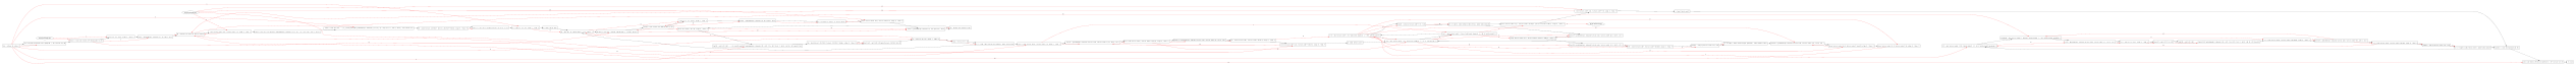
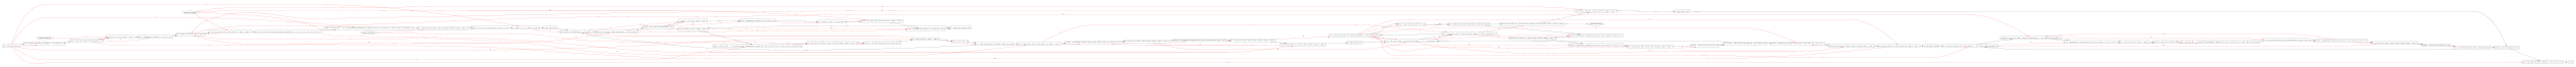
  digraph {
    fontname="Roboto Mono"
    rankdir=LR
    node [fontname="Roboto Mono" shape=record]
    edge [fontname="Roboto Mono" color=red]
    n1 [label="  %ch = alloca i8, align 1"]
    n2 [label="  call void @llvm.lifetime.start.p0i8(i64 1, i8* nonnull %ch) #3"]
    n3 [label="  %call2 = call i32 (i8*, ...) @__isoc99_scanf(i8* getelementptr inbounds ([3 x i8], [3 x i8]* @.str.1, i64 0, i64 0), i8* nonnull %ch)"]
    n4 [label="  %2 = load i8, i8* %ch, align 1, !tbaa !9"]
    n5 [label="  %call9 = call i32 (i8*, ...) @__isoc99_scanf(i8* getelementptr inbounds ([3 x i8], [3 x i8]* @.str.1, i64 0, i64 0), i8* nonnull %ch)"]
    n6 [label="  %7 = load i8, i8* %ch, align 1, !tbaa !9"]
    n7 [label="  call void @llvm.lifetime.end.p0i8(i64 1, i8* nonnull %ch) #3"]
    n8 [label="  %call = tail call noalias i8* @malloc(i64 16) #3"]
    n9 [label="  %1 = load %struct._IO_FILE*, %struct._IO_FILE** @stdin, align 8, !tbaa !8"]
    n10 [label="  br label %while.body"]
    n11 [label="  %3 = phi i8 [ %7, %while.body ], [ %2, %entry ]"]
    n12 [label="  %6 = load %struct._IO_FILE*, %struct._IO_FILE** @stdin, align 8, !tbaa !8"]
    n13 [label="%cmp = end eq i8 %7, 48"]
    n14 [label="  ret void"]
    n15 [label="  store i8 0, i8* %call, align 8, !tbaa !2"]
    n16 [label="  %next = getelementptr inbounds i8, i8* %call, i64 8"]
    n17 [label="  %q.072.in = phi i8* [ %call5, %while.body ], [ %call, %entry ]"]
    n18 [label="  %0 = bitcast i8* %next to %struct.node**"]
    n19 [label="  %call5 = call noalias i8* @malloc(i64 16) #3"]
    n20 [label="  %next8 = getelementptr inbounds i8, i8* %q.072.in, i64 8"]
    n21 [label="  store %struct.node* null, %struct.node** %0, align 8, !tbaa !7"]
    n22 [label="  %.pre = load %struct.node*, %struct.node** %0, align 8, !tbaa !7"]
    n23 [label="  %next2870 = phi %struct.node** [ %next28, %while.body31 ], [ %0, %while.body31.preheader ]"]
    n24 [label="  %puts = tail call i32 @puts(i8* getelementptr inbounds ([19 x i8], [19 x i8]* @str, i64 0, i64 0))"]
    n25 [label="  %next12 = getelementptr inbounds %struct.node, %struct.node* %.pre, i64 0, i32 1"]
    n26 [label="  %q.1 = phi %struct.node* [ %.pre, %while.end.loopexit ], [ %p.0, %while.body18 ]"]
    n27 [label="  %c33 = getelementptr inbounds %struct.node, %struct.node* %11, i64 0, i32 0"]
    n28 [label="  %13 = load %struct.node*, %struct.node** %next2870, align 8, !tbaa !7"]
    n29 [label="  %call.i = call i32 @_IO_getc(%struct._IO_FILE* %1) #3"]
    n30 [label="  store i8 %3, i8* %call5, align 8, !tbaa !2"]
    n31 [label="  %next7 = getelementptr inbounds i8, i8* %call5, i64 8"]
    n32 [label="  store i8* %call5, i8** %5, align 8, !tbaa !7"]
    n33 [label="  %5 = bitcast i8* %next8 to i8**"]
    n34 [label="  %4 = bitcast i8* %next7 to %struct.node**"]
    n35 [label="  store %struct.node* null, %struct.node** %4, align 8, !tbaa !7"]
    n36 [label="  %call.i67 = call i32 @_IO_getc(%struct._IO_FILE* %6) #3"]
    n37 [label="  br i1 %cmp, label %while.end.loopexit, label %while.body"]
    n38 [label="  %8 = load %struct.node*, %struct.node** %next12, align 8, !tbaa !7"]
    n39 [label="  %r.0 = phi %struct.node* [ %9, %while.end.loopexit ], [ %10, %while.body18 ]"]
    n40 [label="  store %struct.node* %q.1, %struct.node** inttoptr (i64 8 to %struct.node**), align 8, !tbaa !7"]
    n41 [label="  store %struct.node* %q.1, %struct.node** %next19, align 8, !tbaa !7"]
    n42 [label="  %next13 = getelementptr inbounds %struct.node, %struct.node* %8, i64 0, i32 1"]
    n43 [label="  %p.0 = phi %struct.node* [ %8, %while.end.loopexit ], [ %r.0, %while.body18 ]"]
    n44 [label="  %9 = load %struct.node*, %struct.node** %next13, align 8, !tbaa !7"]
    n45 [label="  %next19 = getelementptr inbounds %struct.node, %struct.node* %p.0, i64 0, i32 1"]
    n46 [label="  store %struct.node* %p.0, %struct.node** %next25, align 8, !tbaa !7"]
    n47 [label="  store %struct.node* null, %struct.node** %next12, align 8, !tbaa !7"]
    n48 [label="  br label %while.cond15"]
    n49 [label="  %cmp16 = icmp eq %struct.node* %r.0, null"]
    n50 [label="  %next20 = getelementptr inbounds %struct.node, %struct.node* %r.0, i64 0, i32 1"]
    n51 [label="  %next25 = getelementptr inbounds %struct.node, %struct.node* %r.0, i64 0, i32 1"]
    n52 [label="  store %struct.node* %r.0, %struct.node** %0, align 8, !tbaa !7"]
    n53 [label="  %11 = phi %struct.node* [ %14, %while.body31 ], [ %r.0, %while.body31.preheader ]"]
    n54 [label="  store %struct.node* null, %struct.node** %0, align 8, !tbaa !7"]
    Node0x5590255e2028 [shape=""]
    n56 [label="  br i1 %cmp16, label %while.end24.thread, label %while.body18"]
    n57 [label="  %10 = load %struct.node*, %struct.node** %next20, align 8, !tbaa !7"]
+   n58 [label="  br label %while.body31"]
    n59 [label="  br label %while.end37"]
    n60 [label="  %putchar = call i32 @putchar(i32 10)"]
    n61 [label="  %cmp21 = icmp eq %struct.node* %10, null"]
    n62 [label="  br i1 %cmp21, label %while.body31.preheader, label %while.cond15"]
    n63 [label="  %12 = load i8, i8* %c33, align 8, !tbaa !2"]
    n64 [label="  %next28 = getelementptr inbounds %struct.node, %struct.node* %13, i64 0, i32 1"]
    n65 [label="  %conv34 = sext i8 %12 to i32"]
    n66 [label="  %call35 = call i32 (i8*, ...) @printf(i8* getelementptr inbounds ([6 x i8], [6 x i8]* @.str.2, i64 0, i64 0), i32 %conv34)"]
    n67 [label="  %14 = load %struct.node*, %struct.node** %next28, align 8, !tbaa !7"]
    n68 [label="  %cmp29 = icmp eq %struct.node* %14, null"]
    n69 [label="  br i1 %cmp29, label %while.end37, label %while.body31"]
    Node0x5590255dcaa0 [shape=""]
    Node0x5590255ddf60 [shape=""]
+   Node0x5590255db958 [shape=""]
    n1 -> n2 [color=""]
    n1 -> n2 [label=1]
    n1 -> n3 [label=8]
    n1 -> n4 [label=11]
    n1 -> n5 [label=26]
    n1 -> n6 [label=29]
    n1 -> n7 [label=76]
    n2 -> n8 [color=""]
    n3 -> n9 [color=""]
    n4 -> n10 [color=""]
    n4 -> n11 [label=13]
    n5 -> n12 [color=""]
    n6 -> n11 [label=12]
    n6 -> n13 [color=""]
    n6 -> n13 [label=30]
    n7 -> n14 [color=""]
    n8 -> n15 [color=""]
    n8 -> n16 [label=4]
    n8 -> n17 [label=15]
    n9 -> n29 [color=""]
    n9 -> n29 [label=10]
    n10 -> n11 [color=""]
    n11 -> n17 [color=""]
    n11 -> n30 [label=16]
    n12 -> n36 [color=""]
    n12 -> n36 [label=28]
    n13 -> n37 [color=""]
    n13 -> n37 [label=31]
-   Node0x5590255dcaa0 -> n8 [label=3]
+   n15 -> n8 [label=3]
    n15 -> n16 [color=""]
    n16 -> n18 [color=""]
    n16 -> n18 [label=5]
    n17 -> n19 [color=""]
    n17 -> n20 [label=22]
    n18 -> n21 [color=""]
    n18 -> n22 [label=32]
    n18 -> n23 [label=66]
    n19 -> n17 [label=14]
    n19 -> n30 [color=""]
    n19 -> n31 [label=38]
    n19 -> n32 [label=24]
    n20 -> n33 [color=""]
    n20 -> n33 [label=23]
    n21 -> n18 [label=7]
    n21 -> n24 [color=""]
    n22 -> n25 [color=""]
    n22 -> n25 [label=33]
    n22 -> n26 [label=41]
    n23 -> n27 [color=""]
    n23 -> n28 [label=71]
    n24 -> n3 [color=""]
    n25 -> n38 [color=""]
    n25 -> n38 [label=34]
    n26 -> n39 [color=""]
    n26 -> n40 [label=47]
    n26 -> n41 [label=52]
    n27 -> n63 [color=""]
    n27 -> n63 [label=68]
    n28 -> n64 [color=""]
    n28 -> n64 [label=72]
    n29 -> n4 [color=""]
    n30 -> n19 [label=17]
    n30 -> n31 [color=""]
    n31 -> n34 [color=""]
    n31 -> n34 [label=19]
    n32 -> n5 [color=""]
    n32 -> n20 [label=25]
    n33 -> n32 [color=""]
    n34 -> n35 [color=""]
    n35 -> n20 [color=""]
    n35 -> n34 [label=21]
    n36 -> n6 [color=""]
    n37 -> n11 [color=""]
    n37 -> n22 [color=""]
    n38 -> n42 [color=""]
    n38 -> n42 [label=35]
    n38 -> n43 [label=39]
    n39 -> n43 [label=40]
    n39 -> n49 [color=""]
    n39 -> n49 [label=45]
    n39 -> n50 [label=54]
    n39 -> n51 [label=58]
    n39 -> n52 [label=61]
    n39 -> n53 [label=64]
    n40 -> n54 [color=""]
    n40 -> Node0x5590255e2028 [label=48]
    n41 -> n45 [label=53]
    n41 -> n50 [color=""]
    n42 -> n44 [color=""]
    n42 -> n44 [label=36]
    n43 -> n26 [color=""]
    n43 -> n26 [label=42]
    n43 -> n45 [label=51]
    n43 -> n46 [label=59]
    n44 -> n39 [label=43]
    n44 -> n47 [color=""]
    n45 -> n41 [color=""]
    n46 -> n51 [label=60]
    n46 -> n52 [color=""]
    n47 -> n25 [label=38]
    n47 -> n48 [color=""]
    n48 -> n43 [color=""]
    n49 -> n56 [color=""]
    n49 -> n56 [label=46]
    n50 -> n57 [color=""]
    n50 -> n57 [label=55]
    n51 -> n46 [color=""]
    n52 -> n18 [label=62]
+   n52 -> n58 [color=""]
    n53 -> n23 [color=""]
    n53 -> n27 [label=67]
    n54 -> n18 [label=50]
    n54 -> n59 [color=""]
    n56 -> n40 [color=""]
    n56 -> n45 [color=""]
    n57 -> n39 [label=44]
    n57 -> n61 [color=""]
    n57 -> n61 [label=56]
+   n58 -> n53 [color=""]
    n59 -> n60 [color=""]
    n60 -> n7 [color=""]
    n61 -> n62 [color=""]
    n61 -> n62 [label=57]
    n62 -> n43 [color=""]
    n62 -> n51 [color=""]
    n63 -> n65 [color=""]
    n63 -> n65 [label=69]
    n64 -> n23 [label=65]
    n64 -> n67 [color=""]
    n64 -> n67 [label=73]
    n65 -> n66 [color=""]
    n65 -> n66 [label=70]
    n66 -> n28 [color=""]
    n67 -> n53 [label=63]
    n67 -> n68 [color=""]
    n67 -> n68 [label=74]
    n68 -> n69 [color=""]
    n68 -> n69 [label=75]
    n69 -> n53 [color=""]
    n69 -> n60 [color=""]
    Node0x5590255dcaa0 -> n15 [label=2]
    Node0x5590255ddf60 -> n21 [label=6]
    Node0x5590255ddf60 -> n35 [label=20]
    Node0x5590255ddf60 -> n47 [label=37]
    Node0x5590255ddf60 -> n54 [label=49]
+   Node0x5590255db958 -> n9 [label=9]
+   Node0x5590255db958 -> n12 [label=27]
  }
